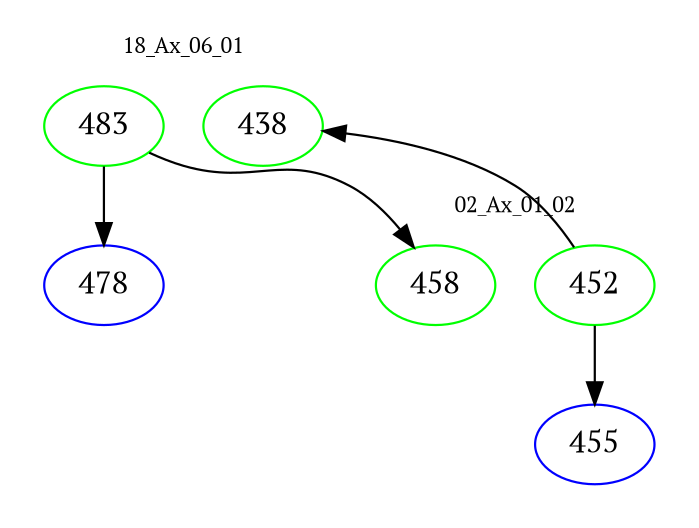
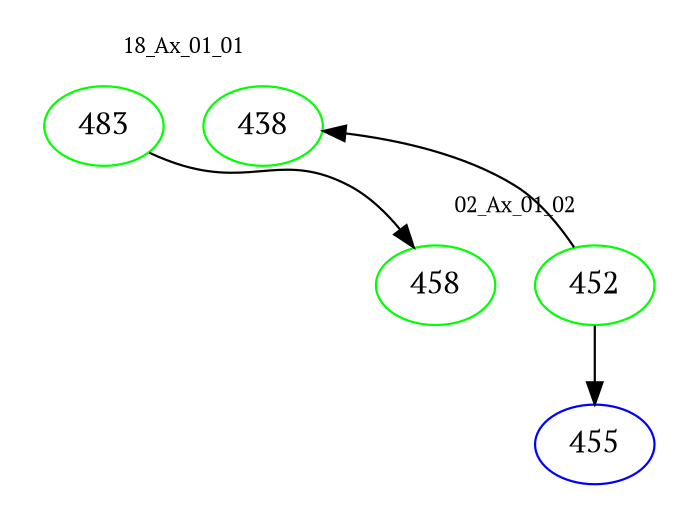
  digraph {
    fontname="PT Serif"
    node [color=green fontname="PT Serif"]
    edge [color=black fontname="PT Serif"]
    n1 [label=483]
-   n2 [color=blue label=478]
    n3 [label=438]
    n4 [label=452]
    n5 [color=blue label=455]
    n6 [label=458]
    subgraph cluster_1 {
      color=white
      fontsize=10
-     label="18_Ax_06_01"
+     label="18_Ax_01_01"
      n1
-     n2
      n3
    }
    subgraph cluster_2 {
      color=white
      fontsize=10
      label="02_Ax_01_02"
      n4
      n5
      n6
    }
-   n1 -> n2
    n1 -> n6
    n4 -> n3
    n4 -> n5
  }
